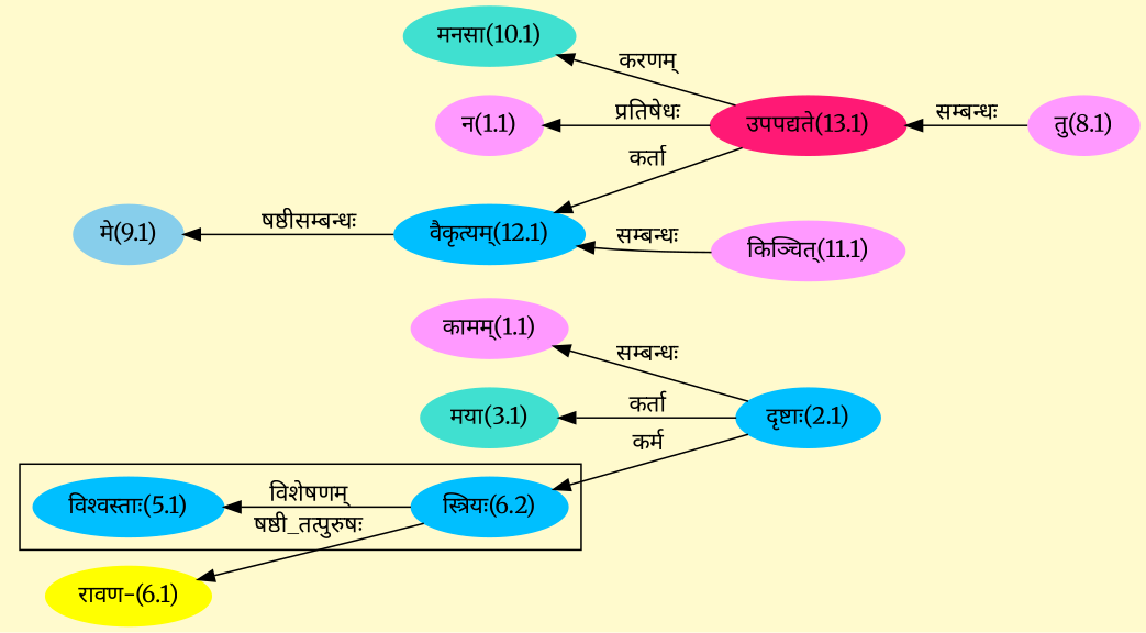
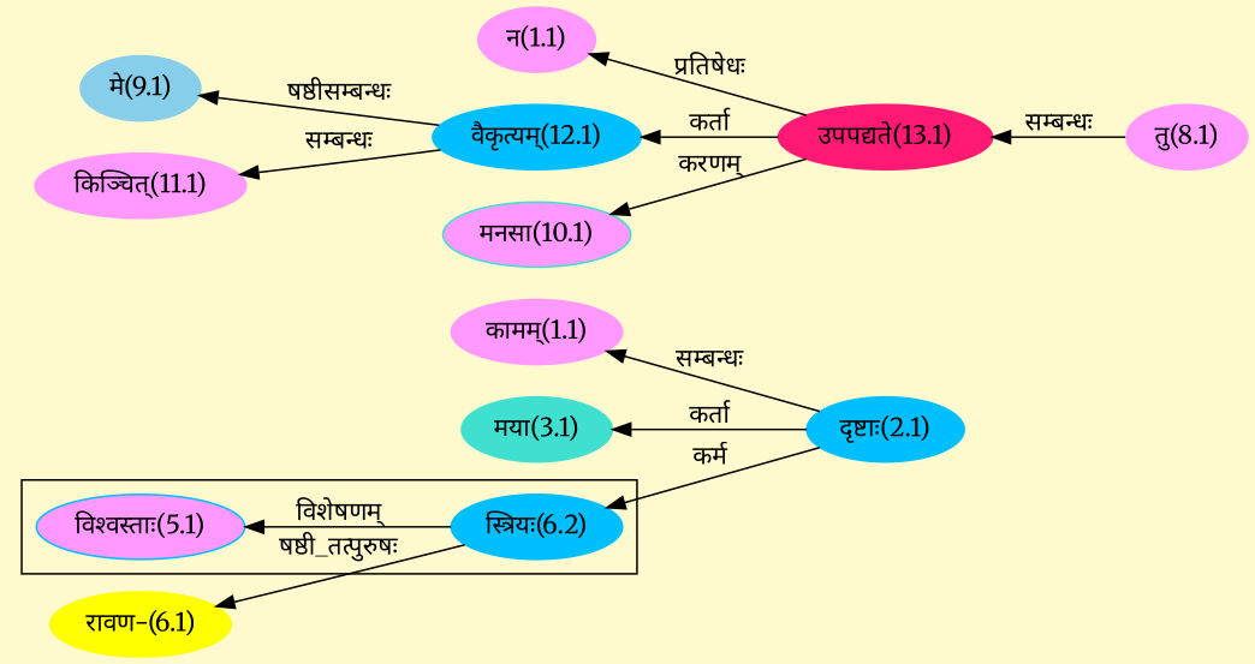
  digraph {
    bgcolor=lemonchiffon1
    compound=true
    fontname=Merriweather
    rankdir=LR
    node [color="#00BFFF" fontname=Merriweather style=filled]
    edge [dir=back fontname=Merriweather]
    n1 [label="स्त्रियः(6.2)"]
-   n2 [label="विश्वस्ताः(5.1)"]
+   n2 [label="विश्वस्ताः(5.1)" fillcolor="#FF99FF"]
    n3 [label="दृष्टाः(2.1)"]
    n4 [color="#FF99FF" label="कामम्(1.1)"]
    n5 [color="#40E0D0" label="मया(3.1)"]
    n6 [color="#FFFF00" label="रावण-(6.1)"]
    n7 [color="#FF99FF" label="न(1.1)"]
    n8 [color="#FF1975" label="उपपद्यते(13.1)"]
    n9 [color="#FF99FF" label="तु(8.1)"]
    n10 [color="#87CEEB" label="मे(9.1)"]
    n11 [label="वैकृत्यम्(12.1)"]
-   n12 [color="#40E0D0" label="मनसा(10.1)"]
+   n12 [color="#40E0D0" label="मनसा(10.1)" fillcolor="#FF99FF"]
    n13 [color="#FF99FF" label="किञ्चित्(11.1)"]
    subgraph cluster_1 {
      n1
      n2
    }
    n1 -> n3 [label="कर्म"]
    n2 -> n1 [label="विशेषणम्"]
    n4 -> n3 [label="सम्बन्धः"]
    n5 -> n3 [label="कर्ता"]
    n6 -> n1 [label="षष्ठी_तत्पुरुषः"]
    n7 -> n8 [label="प्रतिषेधः"]
    n8 -> n9 [label="सम्बन्धः"]
    n10 -> n11 [label="षष्ठीसम्बन्धः"]
    n11 -> n8 [label="कर्ता"]
    n12 -> n8 [label="करणम्"]
-   n11 -> n13 [label="सम्बन्धः"]
+   n13 -> n11 [label="सम्बन्धः"]
  }
